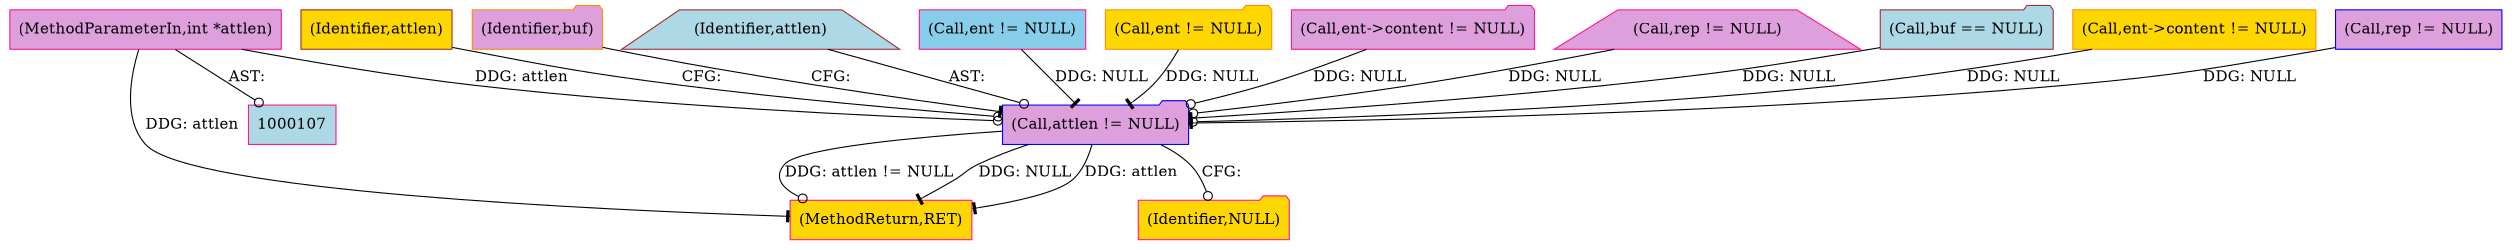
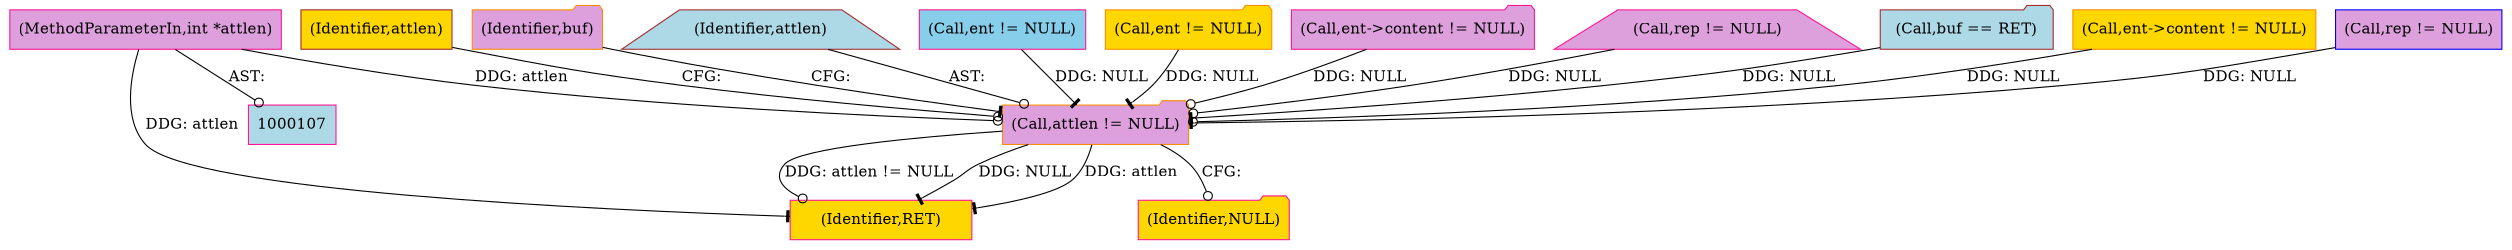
  digraph {
    node [color=deeppink fillcolor=plum shape=box style=filled]
    edge [arrowhead=odot]
    n1 [label="(MethodParameterIn,int *attlen)"]
-   n2 [color=blue label="(Call,attlen != NULL)" shape=folder]
-   n3 [fillcolor=gold label="(MethodReturn,RET)"]
+   n2 [color=darkorange label="(Call,attlen != NULL)" shape=folder]
+   n3 [fillcolor=gold label="(Identifier,RET)"]
    1000107 [fillcolor=lightblue]
    n5 [fillcolor=gold label="(Identifier,NULL)" shape=folder]
    n6 [color=brown fillcolor=gold label="(Identifier,attlen)"]
    n7 [color=darkorange label="(Identifier,buf)" shape=folder]
    n8 [color=brown fillcolor=lightblue label="(Identifier,attlen)" shape=trapezium]
    n9 [fillcolor=skyblue label="(Call,ent != NULL)"]
    n10 [color=darkorange fillcolor=gold label="(Call,ent != NULL)" shape=folder]
    n11 [label="(Call,ent->content != NULL)" shape=folder]
    n12 [label="(Call,rep != NULL)" shape=trapezium]
-   n13 [color=brown fillcolor=lightblue label="(Call,buf == NULL)" shape=folder]
+   n13 [color=brown fillcolor=lightblue label="(Call,buf == RET)" shape=folder]
    n14 [color=darkorange fillcolor=gold label="(Call,ent->content != NULL)"]
    n15 [color=blue label="(Call,rep != NULL)"]
    n1 -> n2 [label="DDG: attlen"]
    n1 -> n3 [arrowhead=tee label="DDG: attlen"]
    n1 -> 1000107 [label="AST: "]
    n2 -> n3 [label="DDG: attlen != NULL"]
    n2 -> n3 [arrowhead=tee label="DDG: NULL"]
    n2 -> n3 [arrowhead=tee label="DDG: attlen"]
    n2 -> n5 [label="CFG: "]
    n6 -> n2 [label="CFG: "]
    n7 -> n2 [arrowhead=tee label="CFG: "]
    n8 -> n2 [label="AST: "]
    n9 -> n2 [arrowhead=tee label="DDG: NULL"]
    n10 -> n2 [arrowhead=tee label="DDG: NULL"]
    n11 -> n2 [label="DDG: NULL"]
    n12 -> n2 [label="DDG: NULL"]
    n13 -> n2 [arrowhead=tee label="DDG: NULL"]
    n14 -> n2 [label="DDG: NULL"]
    n15 -> n2 [arrowhead=tee label="DDG: NULL"]
  }
